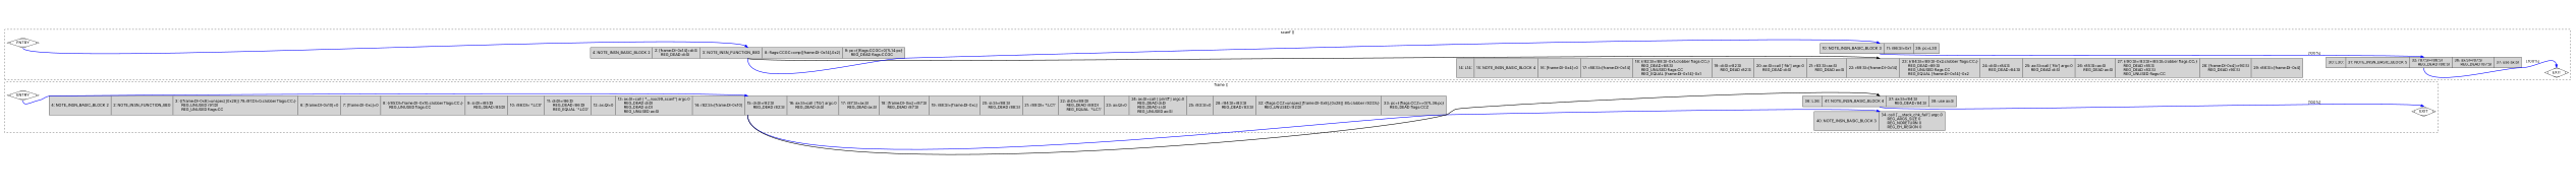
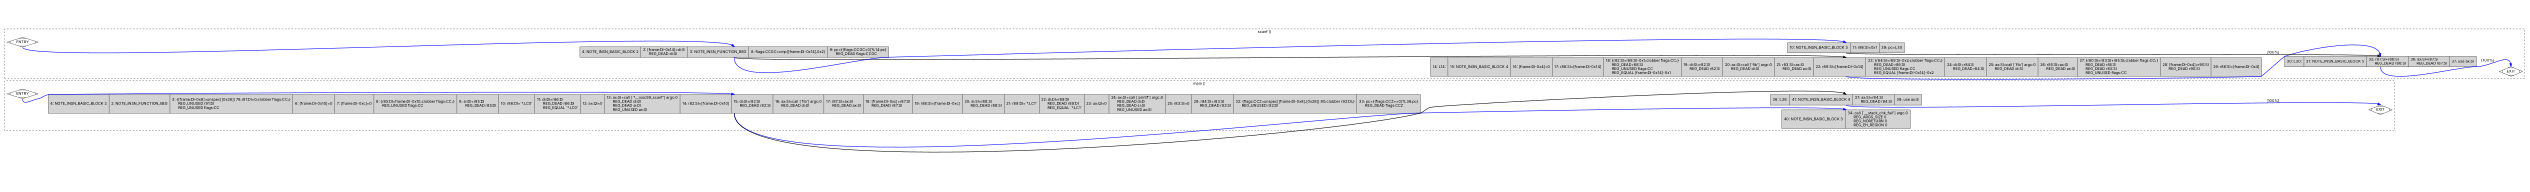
  digraph {
    fontname=Inter
    rankdir=LR
    node [fillcolor=lightgrey fontname=Inter shape=record style=filled]
    edge [color=blue constraint=true fontname=Inter headport=n style="solid,bold" tailport=s weight=100]
    n1 [fillcolor=white label=ENTRY shape=Mdiamond]
    n2 [label="{\ \ \ \ 4:\ NOTE_INSN_BASIC_BLOCK\ 2\l|\ \ \ \ 2:\ NOTE_INSN_FUNCTION_BEG\l|\ \ \ \ 3:\ \{[frame:DI-0x8]=unspec[[0x28]]\ 79;r91:DI=0;clobber\ flags:CC;\}\l\ \ \ \ \ \ REG_UNUSED\ r91:DI\l\ \ \ \ \ \ REG_UNUSED\ flags:CC\l|\ \ \ \ 6:\ [frame:DI-0x10]=0\l|\ \ \ \ 7:\ [frame:DI-0xc]=0\l|\ \ \ \ 8:\ \{r85:DI=frame:DI-0x10;clobber\ flags:CC;\}\l\ \ \ \ \ \ REG_UNUSED\ flags:CC\l|\ \ \ \ 9:\ si:DI=r85:DI\l\ \ \ \ \ \ REG_DEAD\ r85:DI\l|\ \ \ 10:\ r86:DI=`*.LC0'\l|\ \ \ 11:\ di:DI=r86:DI\l\ \ \ \ \ \ REG_DEAD\ r86:DI\l\ \ \ \ \ \ REG_EQUAL\ `*.LC0'\l|\ \ \ 12:\ ax:QI=0\l|\ \ \ 13:\ ax:SI=call\ [`*__isoc99_scanf']\ argc:0\l\ \ \ \ \ \ REG_DEAD\ di:DI\l\ \ \ \ \ \ REG_DEAD\ si:DI\l\ \ \ \ \ \ REG_UNUSED\ ax:SI\l|\ \ \ 14:\ r82:SI=[frame:DI-0x10]\l|\ \ \ 15:\ di:SI=r82:SI\l\ \ \ \ \ \ REG_DEAD\ r82:SI\l|\ \ \ 16:\ ax:SI=call\ [`fib']\ argc:0\l\ \ \ \ \ \ REG_DEAD\ di:SI\l|\ \ \ 17:\ r87:SI=ax:SI\l\ \ \ \ \ \ REG_DEAD\ ax:SI\l|\ \ \ 18:\ [frame:DI-0xc]=r87:SI\l\ \ \ \ \ \ REG_DEAD\ r87:SI\l|\ \ \ 19:\ r88:SI=[frame:DI-0xc]\l|\ \ \ 20:\ si:SI=r88:SI\l\ \ \ \ \ \ REG_DEAD\ r88:SI\l|\ \ \ 21:\ r89:DI=`*.LC1'\l|\ \ \ 22:\ di:DI=r89:DI\l\ \ \ \ \ \ REG_DEAD\ r89:DI\l\ \ \ \ \ \ REG_EQUAL\ `*.LC1'\l|\ \ \ 23:\ ax:QI=0\l|\ \ \ 24:\ ax:SI=call\ [`printf']\ argc:0\l\ \ \ \ \ \ REG_DEAD\ di:DI\l\ \ \ \ \ \ REG_DEAD\ si:SI\l\ \ \ \ \ \ REG_UNUSED\ ax:SI\l|\ \ \ 25:\ r83:SI=0\l|\ \ \ 28:\ r84:SI=r83:SI\l\ \ \ \ \ \ REG_DEAD\ r83:SI\l|\ \ \ 32:\ \{flags:CCZ=unspec[[frame:DI-0x8],[0x28]]\ 80;clobber\ r92:DI;\}\l\ \ \ \ \ \ REG_UNUSED\ r92:DI\l|\ \ \ 33:\ pc=\{(flags:CCZ==0)?L36:pc\}\l\ \ \ \ \ \ REG_DEAD\ flags:CCZ\l}"]
    n3 [fillcolor=white label=EXIT shape=Mdiamond]
    n4 [label="{\ \ \ 40:\ NOTE_INSN_BASIC_BLOCK\ 3\l|\ \ \ 34:\ call\ [`__stack_chk_fail']\ argc:0\l\ \ \ \ \ \ REG_ARGS_SIZE\ 0\l\ \ \ \ \ \ REG_NORETURN\ 0\l\ \ \ \ \ \ REG_EH_REGION\ 0\l}"]
    n5 [label="{\ \ \ 36:\ L36:\l|\ \ \ 41:\ NOTE_INSN_BASIC_BLOCK\ 4\l|\ \ \ 37:\ ax:SI=r84:SI\l\ \ \ \ \ \ REG_DEAD\ r84:SI\l|\ \ \ 38:\ use\ ax:SI\l}"]
    n6 [fillcolor=white label=ENTRY shape=Mdiamond]
    n7 [label="{\ \ \ \ 4:\ NOTE_INSN_BASIC_BLOCK\ 2\l|\ \ \ \ 2:\ [frame:DI-0x14]=di:SI\l\ \ \ \ \ \ REG_DEAD\ di:SI\l|\ \ \ \ 3:\ NOTE_INSN_FUNCTION_BEG\l|\ \ \ \ 8:\ flags:CCGC=cmp([frame:DI-0x14],0x2)\l|\ \ \ \ 9:\ pc=\{(flags:CCGC\>0)?L14:pc\}\l\ \ \ \ \ \ REG_DEAD\ flags:CCGC\l}"]
    n8 [fillcolor=white label=EXIT shape=Mdiamond]
    n9 [label="{\ \ \ 14:\ L14:\l|\ \ \ 15:\ NOTE_INSN_BASIC_BLOCK\ 4\l|\ \ \ 16:\ [frame:DI-0x4]=0\l|\ \ \ 17:\ r88:SI=[frame:DI-0x14]\l|\ \ \ 18:\ \{r82:SI=r88:SI-0x1;clobber\ flags:CC;\}\l\ \ \ \ \ \ REG_DEAD\ r88:SI\l\ \ \ \ \ \ REG_UNUSED\ flags:CC\l\ \ \ \ \ \ REG_EQUAL\ [frame:DI-0x14]-0x1\l|\ \ \ 19:\ di:SI=r82:SI\l\ \ \ \ \ \ REG_DEAD\ r82:SI\l|\ \ \ 20:\ ax:SI=call\ [`fib']\ argc:0\l\ \ \ \ \ \ REG_DEAD\ di:SI\l|\ \ \ 21:\ r83:SI=ax:SI\l\ \ \ \ \ \ REG_DEAD\ ax:SI\l|\ \ \ 22:\ r89:SI=[frame:DI-0x14]\l|\ \ \ 23:\ \{r84:SI=r89:SI-0x2;clobber\ flags:CC;\}\l\ \ \ \ \ \ REG_DEAD\ r89:SI\l\ \ \ \ \ \ REG_UNUSED\ flags:CC\l\ \ \ \ \ \ REG_EQUAL\ [frame:DI-0x14]-0x2\l|\ \ \ 24:\ di:SI=r84:SI\l\ \ \ \ \ \ REG_DEAD\ r84:SI\l|\ \ \ 25:\ ax:SI=call\ [`fib']\ argc:0\l\ \ \ \ \ \ REG_DEAD\ di:SI\l|\ \ \ 26:\ r85:SI=ax:SI\l\ \ \ \ \ \ REG_DEAD\ ax:SI\l|\ \ \ 27:\ \{r90:SI=r83:SI+r85:SI;clobber\ flags:CC;\}\l\ \ \ \ \ \ REG_DEAD\ r85:SI\l\ \ \ \ \ \ REG_DEAD\ r83:SI\l\ \ \ \ \ \ REG_UNUSED\ flags:CC\l|\ \ \ 28:\ [frame:DI-0x4]=r90:SI\l\ \ \ \ \ \ REG_DEAD\ r90:SI\l|\ \ \ 29:\ r86:SI=[frame:DI-0x4]\l}"]
    n10 [label="{\ \ \ 10:\ NOTE_INSN_BASIC_BLOCK\ 3\l|\ \ \ 11:\ r86:SI=0x1\l|\ \ \ 39:\ pc=L30\l}"]
    n11 [label="{\ \ \ 30:\ L30:\l|\ \ \ 31:\ NOTE_INSN_BASIC_BLOCK\ 5\l|\ \ \ 32:\ r87:SI=r86:SI\l\ \ \ \ \ \ REG_DEAD\ r86:SI\l|\ \ \ 36:\ ax:SI=r87:SI\l\ \ \ \ \ \ REG_DEAD\ r87:SI\l|\ \ \ 37:\ use\ ax:SI\l}"]
    subgraph cluster_1 {
      color=black
-     label="frame ()"
+     label="main ()"
      style=dashed
      n1
      n2
      n3
      n4
      n5
    }
    subgraph cluster_2 {
      color=black
      label="scanf ()"
      style=dashed
      n6
      n7
      n8
      n9
      n10
      n11
    }
    n1 -> n2
    n1 -> n3 [style=invis color="" weight=""]
    n2 -> n4
    n2 -> n5 [color=black weight=10]
    n5 -> n3 [label="[100%]"]
    n6 -> n7
    n6 -> n8 [style=invis color="" weight=""]
    n7 -> n9 [color=black weight=10]
    n7 -> n10
-   n10 -> n11 [label="[100%]" weight=10]
+   n9 -> n11
+   n10 -> n11 [color=black label="[100%]" weight=10]
    n11 -> n8 [label="[100%]"]
  }
